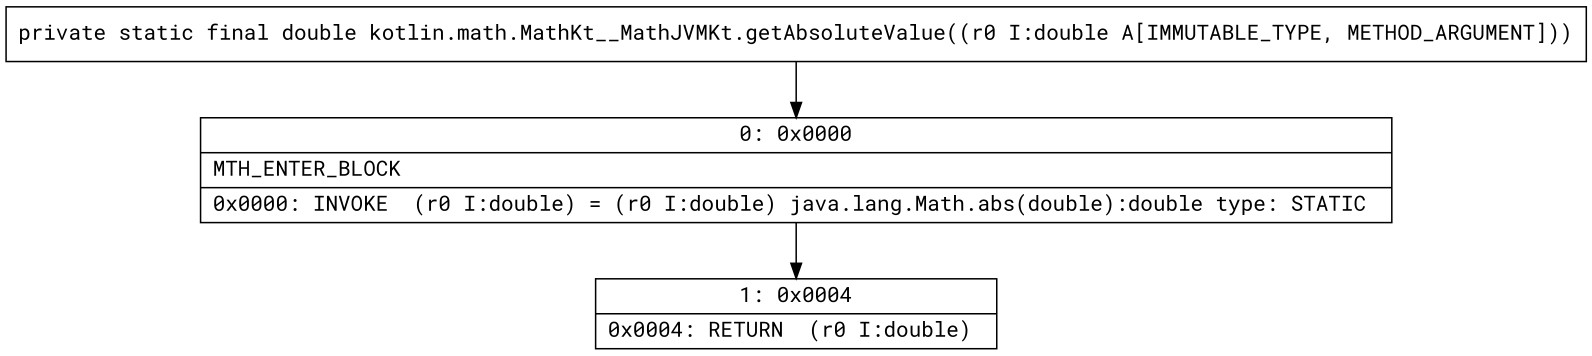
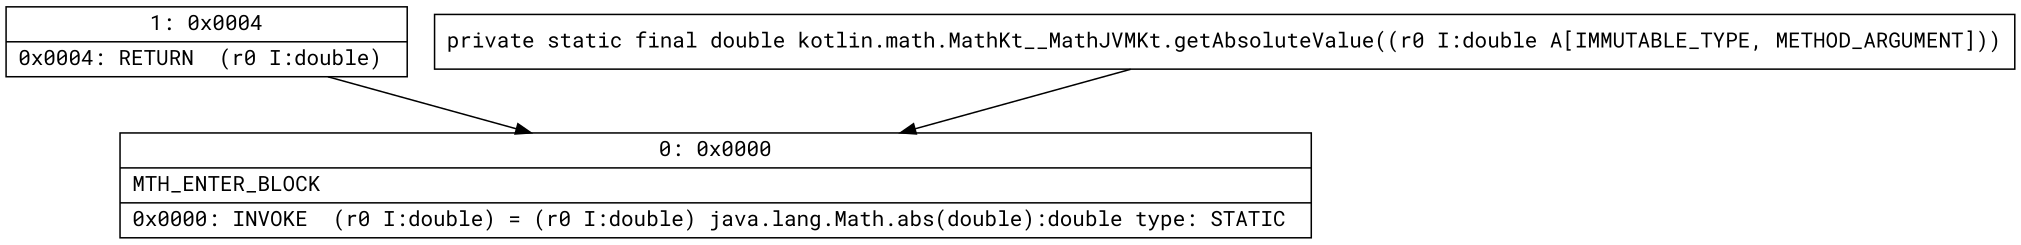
  digraph {
    fontname="Roboto Mono"
    node [shape=record fontname="Roboto Mono"]
    edge [fontname="Roboto Mono"]
    n1 [label="{0\:\ 0x0000|MTH_ENTER_BLOCK\l|0x0000: INVOKE  (r0 I:double) = (r0 I:double) java.lang.Math.abs(double):double type: STATIC \l}"]
    n2 [label="{1\:\ 0x0004|0x0004: RETURN  (r0 I:double) \l}"]
    n3 [label="{private static final double kotlin.math.MathKt__MathJVMKt.getAbsoluteValue((r0 I:double A[IMMUTABLE_TYPE, METHOD_ARGUMENT])) }"]
-   n1 -> n2
+   n2 -> n1
    n3 -> n1
  }
